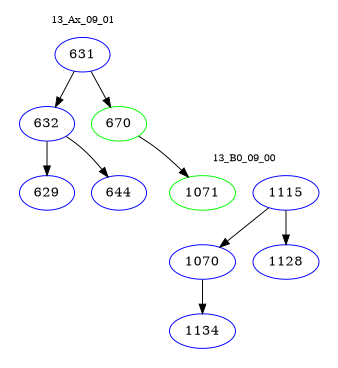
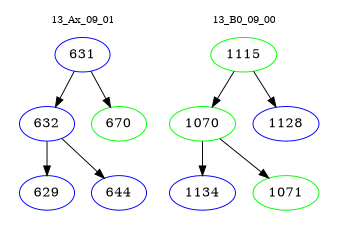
  digraph {
    node [color=blue]
    edge [color=black]
    n1 [label=632]
    n2 [label=629]
    n3 [label=644]
    n4 [label=631]
    n5 [color=green label=670]
-   n6 [label=1115]
-   n7 [label=1070]
+   n6 [color=green label=1115]
+   n7 [color=green label=1070]
    n8 [label=1134]
    n9 [label=1128]
    n10 [color=green label=1071]
    subgraph cluster_1 {
      color=white
      fontsize=10
      label="13_Ax_09_01"
      n1
      n2
      n3
      n4
      n5
    }
    subgraph cluster_2 {
      color=white
      fontsize=10
      label="13_B0_09_00"
      n6
      n7
      n8
      n9
      n10
    }
    n1 -> n2
    n1 -> n3
    n4 -> n1
    n4 -> n5
    n6 -> n7
    n6 -> n9
    n7 -> n8
-   n5 -> n10
+   n7 -> n10
  }
